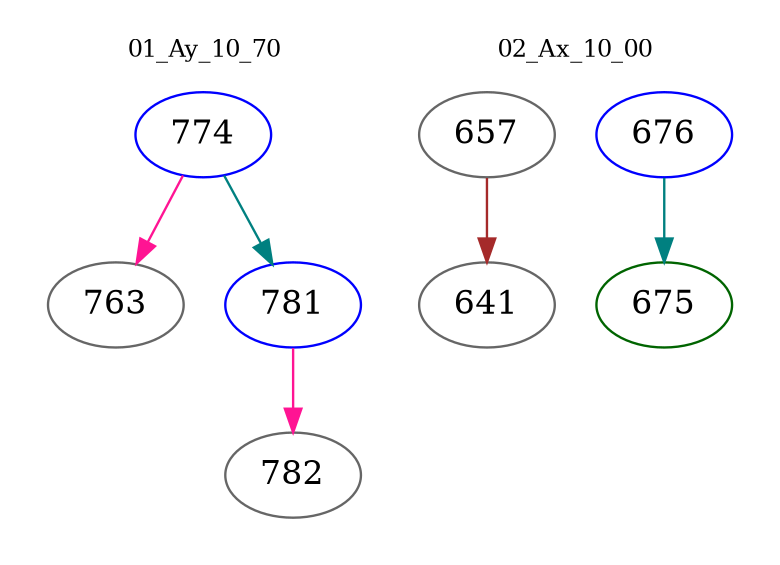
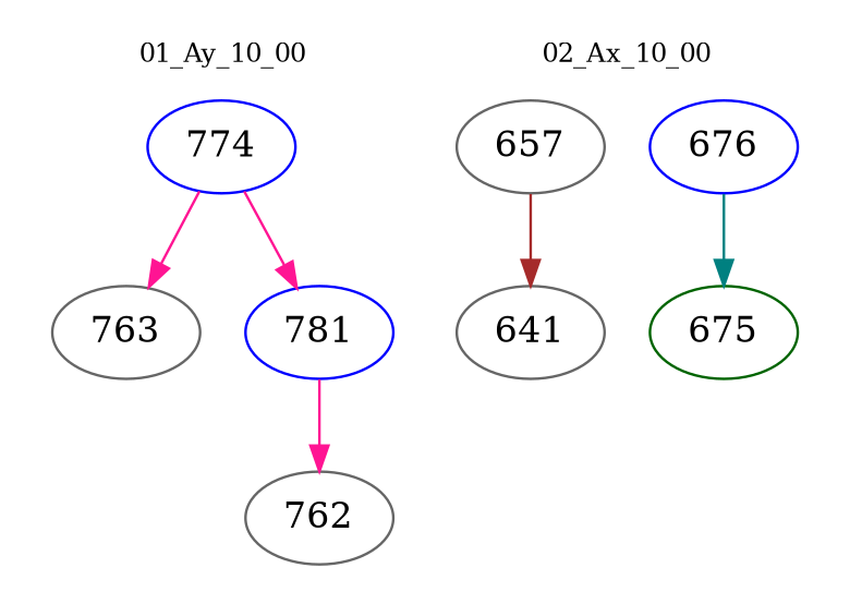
  digraph {
    node [color=gray40]
    edge [color=deeppink]
    n1 [color=blue label=774]
    n2 [label=763]
    n3 [color=blue label=781]
-   n4 [label=782]
+   n4 [label=762]
    n5 [color=blue label=676]
    n6 [label=657]
    n7 [color=darkgreen label=675]
    n8 [label=641]
    subgraph cluster_1 {
      color=white
      fontsize=10
-     label="01_Ay_10_70"
+     label="01_Ay_10_00"
      n1
      n2
      n3
      n4
    }
    subgraph cluster_2 {
      color=white
      fontsize=10
      label="02_Ax_10_00"
      n5
      n6
      n7
      n8
    }
    n1 -> n2
-   n1 -> n3 [color=teal]
+   n1 -> n3
    n3 -> n4
    n5 -> n7 [color=teal]
    n6 -> n8 [color=brown]
  }
